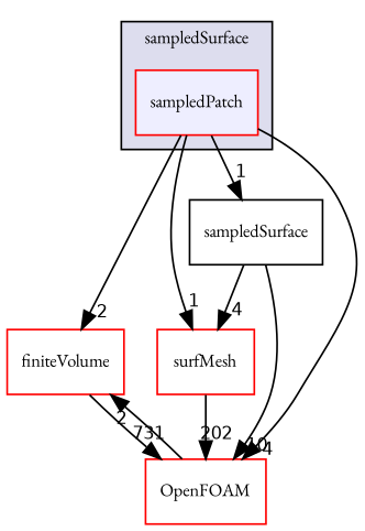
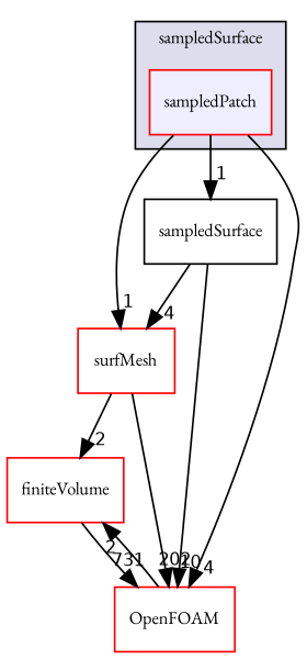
  digraph {
    compound=true
    fontname="EB Garamond"
    node [color=red fontname="EB Garamond" fontsize=10 shape=box]
    edge [fontname="EB Garamond" headlabel=2 labeldistance=1.5 labelfontname=Helvetica labelfontsize=10]
    n1 [fillcolor="#eeeeff" label=sampledPatch pencolor=black style=filled]
    n2 [label=finiteVolume]
    n3 [label=surfMesh]
    n4 [label=sampledSurface color=""]
    n5 [label=OpenFOAM]
    subgraph cluster_1 {
      bgcolor="#ddddee"
      fontsize=10
      label=sampledSurface
      pencolor=black
      n1
    }
-   n1 -> n2
+   n3 -> n2
    n1 -> n3 [headlabel=1]
    n1 -> n4 [headlabel=1]
    n1 -> n5 [headlabel=4]
    n2 -> n5 [headlabel=731]
    n3 -> n5 [headlabel=202]
    n4 -> n3 [headlabel=4]
    n4 -> n5 [headlabel=10]
    n5 -> n2
  }
